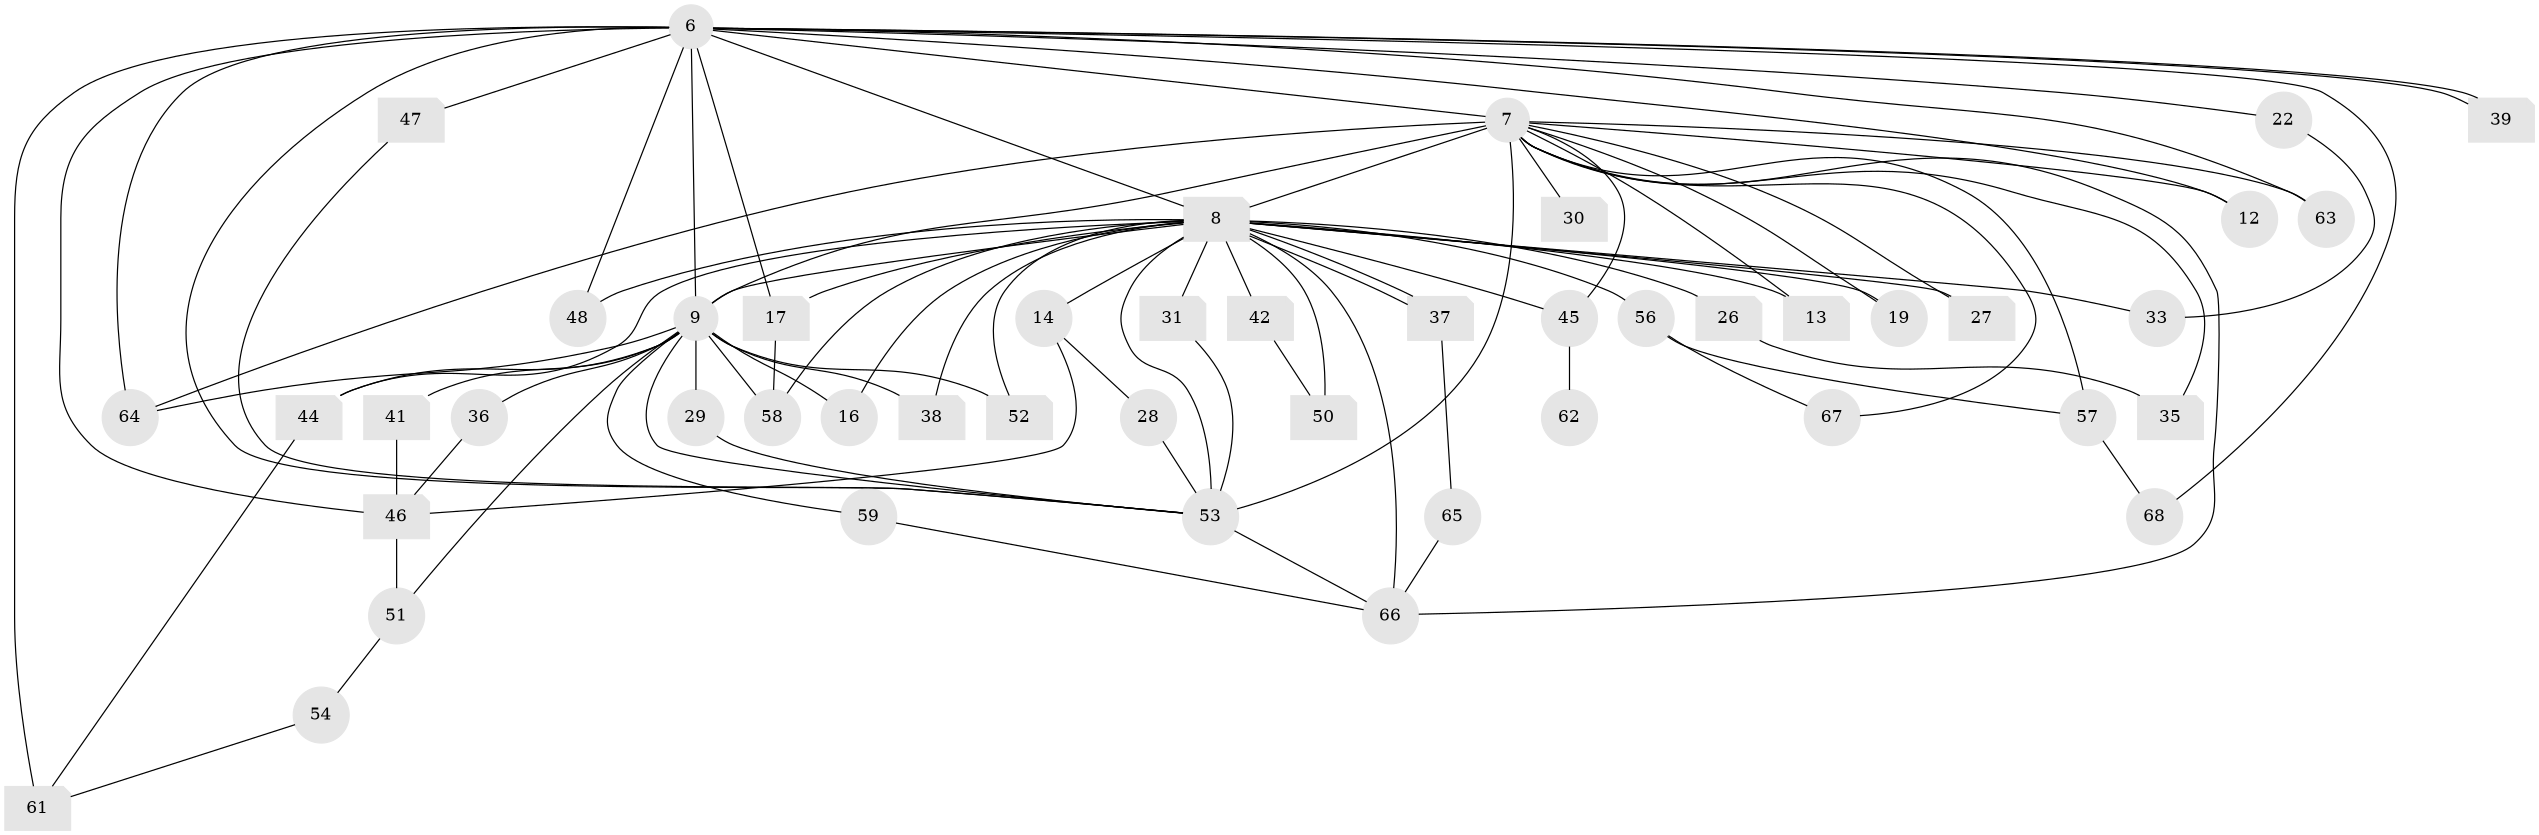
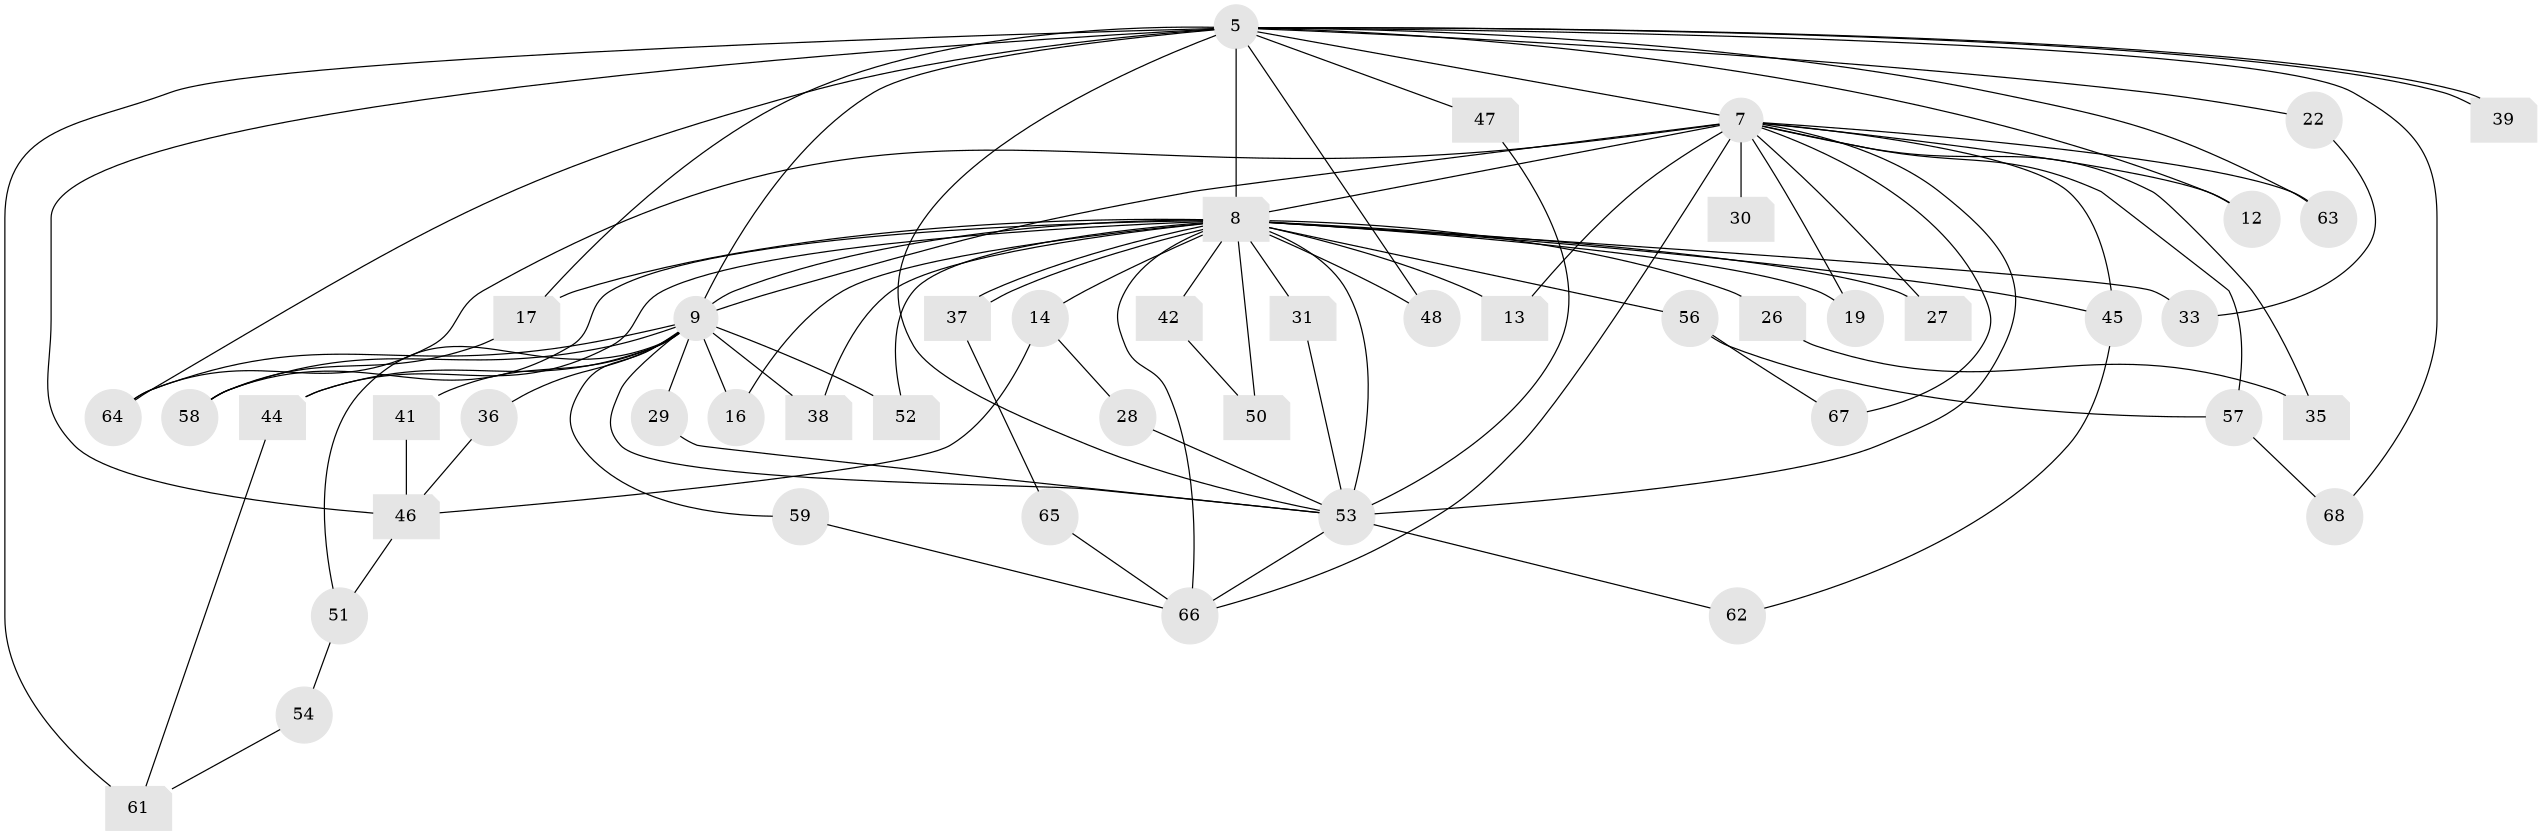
  graph {
    node [color=gray90 shape=circle style=filled]
-   6 [super="+4"]
+   6 [super="+4" label=5]
    7 [super="+2"]
    8 [shape=note super="+1"]
    9 [super="+5"]
    12
    17 [shape=note super="+11"]
    22
    39 [shape=note]
    46 [shape=note super="+23"]
    47 [shape=note]
    48 [super="+24"]
    53 [super="+20+10"]
    61 [shape=note super="+49"]
    63
    64 [super="+55+43"]
    68
    13 [shape=note]
    19
    27 [shape=note]
    30 [shape=note]
    35 [shape=note]
    45 [super="+25"]
    57 [super="+40"]
    66 [super="+60"]
    67
    14
    16
    26 [shape=note]
    31 [shape=note]
    33
    37 [shape=note]
    38 [shape=note]
    42 [shape=note super="+15"]
    44 [shape=note]
    50 [shape=note]
    52 [shape=note]
    56 [super="+18+21"]
    58 [super="+34"]
    29
    36
    41 [shape=note]
    51
    59
    62
    28
    65
    54
    6 -- 7 [weight=4]
    6 -- 8 [weight=4]
    6 -- 9 [weight=4]
    6 -- 12
    6 -- 17 [weight=2]
    6 -- 22
    6 -- 39
    6 -- 39
    6 -- 46 [weight=2]
    6 -- 47
    6 -- 48 [weight=2]
    6 -- 53 [weight=4]
    6 -- 61 [weight=2]
    6 -- 63
    6 -- 64 [weight=2]
    6 -- 68
    7 -- 8 [weight=4]
    7 -- 9 [weight=4]
    7 -- 12
    7 -- 53 [weight=5]
    7 -- 63
    7 -- 64
    7 -- 13
    7 -- 19
    7 -- 27
    7 -- 30 [weight=2]
    7 -- 35
    7 -- 45 [weight=2]
    7 -- 57 [weight=2]
    7 -- 66
    7 -- 67
    8 -- 9 [weight=4]
    8 -- 17
    8 -- 48
    8 -- 53 [weight=5]
    8 -- 13
    8 -- 19
    8 -- 27
    8 -- 45
    8 -- 66 [weight=2]
    8 -- 14 [weight=2]
    8 -- 16
    8 -- 26 [weight=2]
    8 -- 31
    8 -- 33
    8 -- 37
    8 -- 37
    8 -- 38
    8 -- 42 [weight=3]
    8 -- 44
    8 -- 50
    8 -- 52
    8 -- 56 [weight=4]
    8 -- 58
    9 -- 53 [weight=4]
    9 -- 64
    9 -- 16
    9 -- 38
    9 -- 44
    9 -- 52
    9 -- 58
    9 -- 29
    9 -- 36
    9 -- 41
    9 -- 51
    9 -- 59
    17 -- 58
    22 -- 33
    46 -- 51
    47 -- 53
    53 -- 66
+   53 -- 62
    45 -- 62
    57 -- 68
    14 -- 46
    14 -- 28
    26 -- 35
    31 -- 53
    37 -- 65
    42 -- 50
    44 -- 61
    56 -- 57
    56 -- 67
    29 -- 53
    36 -- 46
    41 -- 46
    51 -- 54
    59 -- 66
    28 -- 53
    65 -- 66
    54 -- 61
  }
